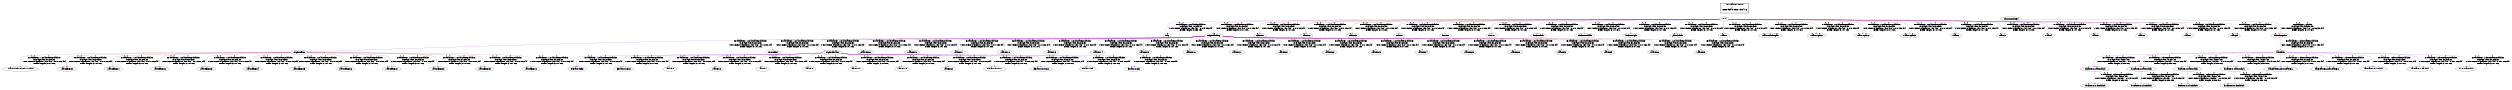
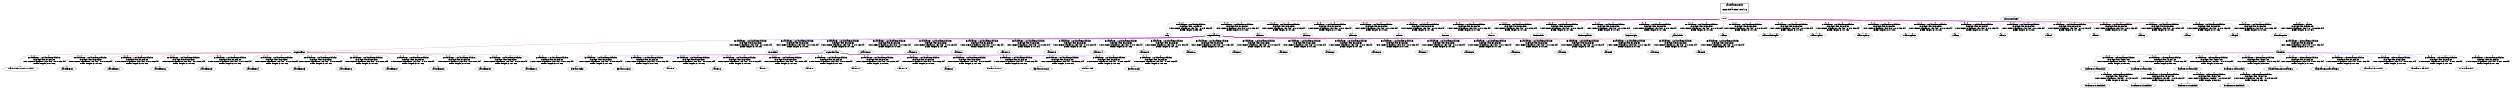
  digraph {
    edge [arrowhead=tee color=purple]
    "Recorded at time: 150.416" [shape=plaintext]
    world
    odom_combined
    map
    origin_landing
    cabinet1
    cabinet2
    cabinet3
    column
    door_00
    door_01
    kitchen_left
-   kitchen_middle
+   kitchen_middle [label=kitchen_planck]
    kitchen_right
    planck_link
    wall_00
    wall_01_little_glas
    wall_01_part1
    wall_01_part2
    wall_01_part3
    wall_02
    wall_03
    wall_04
    wall_05
    wall_06
    wall_07
    wall_ipa
    origin_office
    door_E334
    origin_elevator
    pillar_ext01
    wall_ext10
    wall_ext11
    wall_ext12
    wall_ext13
    wall_ext14
    wall_ext15
    wall_ext16
    wall_ext17
    wall_ext21
    wall_ext22
    wall_ext23
    wall_ext24
    wall_ext25
    wall_ext26
    wall_ext3
    wall_ext5
    wall_ext6
    wall_ext9
    boards_before_bedroom_link
    wall_office_00
    wall_office_01
    wall_office_02
    wall_office_03
    wall_office_04
    wall_office_05
    wall_office_06
    wall_office_07
    wall_office_08
    wall_office_09
    wall_office_10
    elevator_left2
    elevator_right2
    wall_elv5
    wall_elv6
    wall_elv7
    wall_elv8
    wall_ext18
    wall_ext19
    wall_ext20
    elevator_button1
    elevator_button2
    elevator_left
    elevator_right
    base_footprint
    base_link
    bl_caster_rotation_link
    br_caster_rotation_link
    fl_caster_rotation_link
    fr_caster_rotation_link
    base_battery_front_battery
    base_battery_rear_battery
    base_laser_front_link
    base_laser_rear_link
    tower_base_link
    bl_caster_r_wheel_link
    br_caster_r_wheel_link
    fl_caster_r_wheel_link
    fr_caster_r_wheel_link
    subgraph cluster_1 {
      color=black
-     label="view_frames Result"
+     label="part_frames Result"
      style=bold
      "Recorded at time: 150.416"
    }
    "Recorded at time: 150.416" -> world [style=invis arrowhead="" color=""]
    "Recorded at time: 150.416" -> odom_combined [style=invis arrowhead="" color=""]
    world -> map [arrowhead=odot label="Broadcaster: /world_tf_publisher\nAverage rate: 10.329 Hz\nMost recent transform: 150.401 ( 0.015 sec old)\nBuffer length: 3.098 sec\n"]
    world -> origin_landing [color=brown label="Broadcaster: /world_state_publisher\nAverage rate: 50.306 Hz\nMost recent transform: 150.406 ( 0.010 sec old)\nBuffer length: 3.101 sec\n"]
    world -> cabinet1 [color=brown label="Broadcaster: /world_state_publisher\nAverage rate: 50.306 Hz\nMost recent transform: 150.406 ( 0.010 sec old)\nBuffer length: 3.101 sec\n"]
    world -> cabinet2 [color=brown label="Broadcaster: /world_state_publisher\nAverage rate: 50.306 Hz\nMost recent transform: 150.406 ( 0.010 sec old)\nBuffer length: 3.101 sec\n"]
    world -> cabinet3 [color=brown label="Broadcaster: /world_state_publisher\nAverage rate: 50.306 Hz\nMost recent transform: 150.406 ( 0.010 sec old)\nBuffer length: 3.101 sec\n"]
    world -> column [label="Broadcaster: /world_state_publisher\nAverage rate: 50.306 Hz\nMost recent transform: 150.406 ( 0.010 sec old)\nBuffer length: 3.101 sec\n"]
    world -> door_00 [arrowhead=odot color=brown label="Broadcaster: /world_state_publisher\nAverage rate: 50.306 Hz\nMost recent transform: 150.406 ( 0.010 sec old)\nBuffer length: 3.101 sec\n"]
    world -> door_01 [color=brown label="Broadcaster: /world_state_publisher\nAverage rate: 50.306 Hz\nMost recent transform: 150.406 ( 0.010 sec old)\nBuffer length: 3.101 sec\n"]
    world -> kitchen_left [label="Broadcaster: /world_state_publisher\nAverage rate: 50.306 Hz\nMost recent transform: 150.406 ( 0.010 sec old)\nBuffer length: 3.101 sec\n"]
    world -> kitchen_middle [arrowhead=odot color=brown label="Broadcaster: /world_state_publisher\nAverage rate: 50.306 Hz\nMost recent transform: 150.406 ( 0.010 sec old)\nBuffer length: 3.101 sec\n"]
    world -> kitchen_right [label="Broadcaster: /world_state_publisher\nAverage rate: 50.306 Hz\nMost recent transform: 150.406 ( 0.010 sec old)\nBuffer length: 3.101 sec\n"]
    world -> planck_link [arrowhead=odot label="Broadcaster: /world_state_publisher\nAverage rate: 50.306 Hz\nMost recent transform: 150.406 ( 0.010 sec old)\nBuffer length: 3.101 sec\n"]
    world -> wall_00 [arrowhead=odot label="Broadcaster: /world_state_publisher\nAverage rate: 50.306 Hz\nMost recent transform: 150.406 ( 0.010 sec old)\nBuffer length: 3.101 sec\n"]
    world -> wall_01_little_glas [label="Broadcaster: /world_state_publisher\nAverage rate: 50.306 Hz\nMost recent transform: 150.406 ( 0.010 sec old)\nBuffer length: 3.101 sec\n"]
    world -> wall_01_part1 [color=brown label="Broadcaster: /world_state_publisher\nAverage rate: 50.306 Hz\nMost recent transform: 150.406 ( 0.010 sec old)\nBuffer length: 3.101 sec\n"]
    world -> wall_01_part2 [color=brown label="Broadcaster: /world_state_publisher\nAverage rate: 50.306 Hz\nMost recent transform: 150.406 ( 0.010 sec old)\nBuffer length: 3.101 sec\n"]
    world -> wall_01_part3 [arrowhead=odot color=brown label="Broadcaster: /world_state_publisher\nAverage rate: 50.306 Hz\nMost recent transform: 150.406 ( 0.010 sec old)\nBuffer length: 3.101 sec\n"]
    world -> wall_02 [color=brown label="Broadcaster: /world_state_publisher\nAverage rate: 50.306 Hz\nMost recent transform: 150.406 ( 0.010 sec old)\nBuffer length: 3.101 sec\n"]
    world -> wall_03 [arrowhead=odot label="Broadcaster: /world_state_publisher\nAverage rate: 50.306 Hz\nMost recent transform: 150.406 ( 0.010 sec old)\nBuffer length: 3.101 sec\n"]
    world -> wall_04 [arrowhead=odot label="Broadcaster: /world_state_publisher\nAverage rate: 50.306 Hz\nMost recent transform: 150.406 ( 0.010 sec old)\nBuffer length: 3.101 sec\n"]
    world -> wall_05 [label="Broadcaster: /world_state_publisher\nAverage rate: 50.306 Hz\nMost recent transform: 150.406 ( 0.010 sec old)\nBuffer length: 3.101 sec\n"]
    world -> wall_06 [arrowhead=odot color=brown label="Broadcaster: /world_state_publisher\nAverage rate: 50.306 Hz\nMost recent transform: 150.406 ( 0.010 sec old)\nBuffer length: 3.101 sec\n"]
    world -> wall_07 [arrowhead=odot label="Broadcaster: /world_state_publisher\nAverage rate: 50.306 Hz\nMost recent transform: 150.406 ( 0.010 sec old)\nBuffer length: 3.101 sec\n"]
    world -> wall_ipa [arrowhead=odot color=brown label="Broadcaster: /world_state_publisher\nAverage rate: 50.306 Hz\nMost recent transform: 150.406 ( 0.010 sec old)\nBuffer length: 3.101 sec\n"]
    odom_combined -> base_footprint [arrowhead=odot color=brown label="Broadcaster: /gazebo\nAverage rate: 50.258 Hz\nMost recent transform: 150.410 ( 0.006 sec old)\nBuffer length: 3.104 sec\n"]
    origin_landing -> origin_office [label="Broadcaster: /world_state_publisher\nAverage rate: 50.306 Hz\nMost recent transform: 150.406 ( 0.010 sec old)\nBuffer length: 3.101 sec\n"]
    origin_landing -> door_E334 [label="Broadcaster: /world_state_publisher\nAverage rate: 50.306 Hz\nMost recent transform: 150.406 ( 0.010 sec old)\nBuffer length: 3.101 sec\n"]
    origin_landing -> origin_elevator [label="Broadcaster: /world_state_publisher\nAverage rate: 50.306 Hz\nMost recent transform: 150.406 ( 0.010 sec old)\nBuffer length: 3.101 sec\n"]
    origin_landing -> pillar_ext01 [arrowhead=odot color=brown label="Broadcaster: /world_state_publisher\nAverage rate: 50.306 Hz\nMost recent transform: 150.406 ( 0.010 sec old)\nBuffer length: 3.101 sec\n"]
    origin_landing -> wall_ext10 [arrowhead=odot label="Broadcaster: /world_state_publisher\nAverage rate: 50.306 Hz\nMost recent transform: 150.406 ( 0.010 sec old)\nBuffer length: 3.101 sec\n"]
    origin_landing -> wall_ext11 [arrowhead=odot label="Broadcaster: /world_state_publisher\nAverage rate: 50.306 Hz\nMost recent transform: 150.406 ( 0.010 sec old)\nBuffer length: 3.101 sec\n"]
    origin_landing -> wall_ext12 [arrowhead=odot color=brown label="Broadcaster: /world_state_publisher\nAverage rate: 50.306 Hz\nMost recent transform: 150.406 ( 0.010 sec old)\nBuffer length: 3.101 sec\n"]
    origin_landing -> wall_ext13 [label="Broadcaster: /world_state_publisher\nAverage rate: 50.306 Hz\nMost recent transform: 150.406 ( 0.010 sec old)\nBuffer length: 3.101 sec\n"]
    origin_landing -> wall_ext14 [arrowhead=odot label="Broadcaster: /world_state_publisher\nAverage rate: 50.306 Hz\nMost recent transform: 150.406 ( 0.010 sec old)\nBuffer length: 3.101 sec\n"]
    origin_landing -> wall_ext15 [color=brown label="Broadcaster: /world_state_publisher\nAverage rate: 50.306 Hz\nMost recent transform: 150.406 ( 0.010 sec old)\nBuffer length: 3.101 sec\n"]
    origin_landing -> wall_ext16 [label="Broadcaster: /world_state_publisher\nAverage rate: 50.306 Hz\nMost recent transform: 150.406 ( 0.010 sec old)\nBuffer length: 3.101 sec\n"]
    origin_landing -> wall_ext17 [arrowhead=odot label="Broadcaster: /world_state_publisher\nAverage rate: 50.306 Hz\nMost recent transform: 150.406 ( 0.010 sec old)\nBuffer length: 3.101 sec\n"]
    origin_landing -> wall_ext21 [arrowhead=odot label="Broadcaster: /world_state_publisher\nAverage rate: 50.306 Hz\nMost recent transform: 150.406 ( 0.010 sec old)\nBuffer length: 3.101 sec\n"]
    origin_landing -> wall_ext22 [color=brown label="Broadcaster: /world_state_publisher\nAverage rate: 50.306 Hz\nMost recent transform: 150.406 ( 0.010 sec old)\nBuffer length: 3.101 sec\n"]
    origin_landing -> wall_ext23 [label="Broadcaster: /world_state_publisher\nAverage rate: 50.306 Hz\nMost recent transform: 150.406 ( 0.010 sec old)\nBuffer length: 3.101 sec\n"]
    origin_landing -> wall_ext24 [color=brown label="Broadcaster: /world_state_publisher\nAverage rate: 50.306 Hz\nMost recent transform: 150.406 ( 0.010 sec old)\nBuffer length: 3.101 sec\n"]
    origin_landing -> wall_ext25 [arrowhead=odot label="Broadcaster: /world_state_publisher\nAverage rate: 50.306 Hz\nMost recent transform: 150.406 ( 0.010 sec old)\nBuffer length: 3.101 sec\n"]
    origin_landing -> wall_ext26 [label="Broadcaster: /world_state_publisher\nAverage rate: 50.306 Hz\nMost recent transform: 150.406 ( 0.010 sec old)\nBuffer length: 3.101 sec\n"]
    origin_landing -> wall_ext3 [label="Broadcaster: /world_state_publisher\nAverage rate: 50.306 Hz\nMost recent transform: 150.406 ( 0.010 sec old)\nBuffer length: 3.101 sec\n"]
    origin_landing -> wall_ext5 [label="Broadcaster: /world_state_publisher\nAverage rate: 50.306 Hz\nMost recent transform: 150.406 ( 0.010 sec old)\nBuffer length: 3.101 sec\n"]
    origin_landing -> wall_ext6 [arrowhead=odot color=brown label="Broadcaster: /world_state_publisher\nAverage rate: 50.306 Hz\nMost recent transform: 150.406 ( 0.010 sec old)\nBuffer length: 3.101 sec\n"]
    origin_landing -> wall_ext9 [color=brown label="Broadcaster: /world_state_publisher\nAverage rate: 50.306 Hz\nMost recent transform: 150.406 ( 0.010 sec old)\nBuffer length: 3.101 sec\n"]
    origin_office -> boards_before_bedroom_link [color=brown label="Broadcaster: /world_state_publisher\nAverage rate: 50.306 Hz\nMost recent transform: 150.406 ( 0.010 sec old)\nBuffer length: 3.101 sec\n"]
    origin_office -> wall_office_00 [color=brown label="Broadcaster: /world_state_publisher\nAverage rate: 50.306 Hz\nMost recent transform: 150.406 ( 0.010 sec old)\nBuffer length: 3.101 sec\n"]
    origin_office -> wall_office_01 [arrowhead=odot color=brown label="Broadcaster: /world_state_publisher\nAverage rate: 50.306 Hz\nMost recent transform: 150.406 ( 0.010 sec old)\nBuffer length: 3.101 sec\n"]
    origin_office -> wall_office_02 [label="Broadcaster: /world_state_publisher\nAverage rate: 50.306 Hz\nMost recent transform: 150.406 ( 0.010 sec old)\nBuffer length: 3.101 sec\n"]
    origin_office -> wall_office_03 [arrowhead=odot color=brown label="Broadcaster: /world_state_publisher\nAverage rate: 50.306 Hz\nMost recent transform: 150.406 ( 0.010 sec old)\nBuffer length: 3.101 sec\n"]
    origin_office -> wall_office_04 [arrowhead=odot color=brown label="Broadcaster: /world_state_publisher\nAverage rate: 50.306 Hz\nMost recent transform: 150.406 ( 0.010 sec old)\nBuffer length: 3.101 sec\n"]
    origin_office -> wall_office_05 [color=brown label="Broadcaster: /world_state_publisher\nAverage rate: 50.306 Hz\nMost recent transform: 150.406 ( 0.010 sec old)\nBuffer length: 3.101 sec\n"]
    origin_office -> wall_office_06 [arrowhead=odot color=brown label="Broadcaster: /world_state_publisher\nAverage rate: 50.306 Hz\nMost recent transform: 150.406 ( 0.010 sec old)\nBuffer length: 3.101 sec\n"]
    origin_office -> wall_office_07 [arrowhead=odot label="Broadcaster: /world_state_publisher\nAverage rate: 50.306 Hz\nMost recent transform: 150.406 ( 0.010 sec old)\nBuffer length: 3.101 sec\n"]
    origin_office -> wall_office_08 [color=brown label="Broadcaster: /world_state_publisher\nAverage rate: 50.306 Hz\nMost recent transform: 150.406 ( 0.010 sec old)\nBuffer length: 3.101 sec\n"]
    origin_office -> wall_office_09 [color=brown label="Broadcaster: /world_state_publisher\nAverage rate: 50.306 Hz\nMost recent transform: 150.406 ( 0.010 sec old)\nBuffer length: 3.101 sec\n"]
    origin_office -> wall_office_10 [arrowhead=odot color=brown label="Broadcaster: /world_state_publisher\nAverage rate: 50.306 Hz\nMost recent transform: 150.406 ( 0.010 sec old)\nBuffer length: 3.101 sec\n"]
    origin_elevator -> elevator_left2 [label="Broadcaster: /world_state_publisher\nAverage rate: 50.306 Hz\nMost recent transform: 150.406 ( 0.010 sec old)\nBuffer length: 3.101 sec\n"]
    origin_elevator -> elevator_right2 [arrowhead=odot label="Broadcaster: /world_state_publisher\nAverage rate: 50.306 Hz\nMost recent transform: 150.406 ( 0.010 sec old)\nBuffer length: 3.101 sec\n"]
    origin_elevator -> wall_elv5 [arrowhead=odot label="Broadcaster: /world_state_publisher\nAverage rate: 50.306 Hz\nMost recent transform: 150.406 ( 0.010 sec old)\nBuffer length: 3.101 sec\n"]
    origin_elevator -> wall_elv6 [arrowhead=odot color=brown label="Broadcaster: /world_state_publisher\nAverage rate: 50.306 Hz\nMost recent transform: 150.406 ( 0.010 sec old)\nBuffer length: 3.101 sec\n"]
    origin_elevator -> wall_elv7 [arrowhead=odot label="Broadcaster: /world_state_publisher\nAverage rate: 50.306 Hz\nMost recent transform: 150.406 ( 0.010 sec old)\nBuffer length: 3.101 sec\n"]
    origin_elevator -> wall_elv8 [arrowhead=odot label="Broadcaster: /world_state_publisher\nAverage rate: 50.306 Hz\nMost recent transform: 150.406 ( 0.010 sec old)\nBuffer length: 3.101 sec\n"]
    origin_elevator -> wall_ext18 [label="Broadcaster: /world_state_publisher\nAverage rate: 50.306 Hz\nMost recent transform: 150.406 ( 0.010 sec old)\nBuffer length: 3.101 sec\n"]
    origin_elevator -> wall_ext19 [arrowhead=odot color=brown label="Broadcaster: /world_state_publisher\nAverage rate: 50.306 Hz\nMost recent transform: 150.406 ( 0.010 sec old)\nBuffer length: 3.101 sec\n"]
    origin_elevator -> wall_ext20 [color=brown label="Broadcaster: /world_state_publisher\nAverage rate: 50.306 Hz\nMost recent transform: 150.406 ( 0.010 sec old)\nBuffer length: 3.101 sec\n"]
    origin_elevator -> elevator_button1 [arrowhead=odot color=brown label="Broadcaster: /world_state_publisher\nAverage rate: 50.323 Hz\nMost recent transform: 150.407 ( 0.009 sec old)\nBuffer length: 3.100 sec\n"]
    origin_elevator -> elevator_button2 [label="Broadcaster: /world_state_publisher\nAverage rate: 50.323 Hz\nMost recent transform: 150.407 ( 0.009 sec old)\nBuffer length: 3.100 sec\n"]
    origin_elevator -> elevator_left [arrowhead=odot label="Broadcaster: /world_state_publisher\nAverage rate: 50.323 Hz\nMost recent transform: 150.407 ( 0.009 sec old)\nBuffer length: 3.100 sec\n"]
    origin_elevator -> elevator_right [label="Broadcaster: /world_state_publisher\nAverage rate: 50.323 Hz\nMost recent transform: 150.407 ( 0.009 sec old)\nBuffer length: 3.100 sec\n"]
    base_footprint -> base_link [label="Broadcaster: /robot_state_publisher\nAverage rate: 50.306 Hz\nMost recent transform: 150.415 ( 0.001 sec old)\nBuffer length: 3.101 sec\n"]
    base_link -> bl_caster_rotation_link [label="Broadcaster: /robot_state_publisher\nAverage rate: 45.307 Hz\nMost recent transform: 150.397 ( 0.019 sec old)\nBuffer length: 3.090 sec\n"]
    base_link -> br_caster_rotation_link [color=brown label="Broadcaster: /robot_state_publisher\nAverage rate: 45.307 Hz\nMost recent transform: 150.397 ( 0.019 sec old)\nBuffer length: 3.090 sec\n"]
    base_link -> fl_caster_rotation_link [arrowhead=odot label="Broadcaster: /robot_state_publisher\nAverage rate: 45.307 Hz\nMost recent transform: 150.397 ( 0.019 sec old)\nBuffer length: 3.090 sec\n"]
    base_link -> fr_caster_rotation_link [arrowhead=odot label="Broadcaster: /robot_state_publisher\nAverage rate: 45.307 Hz\nMost recent transform: 150.397 ( 0.019 sec old)\nBuffer length: 3.090 sec\n"]
    base_link -> base_battery_front_battery [label="Broadcaster: /robot_state_publisher\nAverage rate: 50.306 Hz\nMost recent transform: 150.415 ( 0.001 sec old)\nBuffer length: 3.101 sec\n"]
    base_link -> base_battery_rear_battery [arrowhead=odot label="Broadcaster: /robot_state_publisher\nAverage rate: 50.306 Hz\nMost recent transform: 150.415 ( 0.001 sec old)\nBuffer length: 3.101 sec\n"]
    base_link -> base_laser_front_link [label="Broadcaster: /robot_state_publisher\nAverage rate: 50.306 Hz\nMost recent transform: 150.415 ( 0.001 sec old)\nBuffer length: 3.101 sec\n"]
    base_link -> base_laser_rear_link [arrowhead=odot label="Broadcaster: /robot_state_publisher\nAverage rate: 50.306 Hz\nMost recent transform: 150.415 ( 0.001 sec old)\nBuffer length: 3.101 sec\n"]
    base_link -> tower_base_link [arrowhead=odot label="Broadcaster: /robot_state_publisher\nAverage rate: 50.306 Hz\nMost recent transform: 150.415 ( 0.001 sec old)\nBuffer length: 3.101 sec\n"]
    bl_caster_rotation_link -> bl_caster_r_wheel_link [color=brown label="Broadcaster: /robot_state_publisher\nAverage rate: 45.307 Hz\nMost recent transform: 150.397 ( 0.019 sec old)\nBuffer length: 3.090 sec\n"]
    br_caster_rotation_link -> br_caster_r_wheel_link [arrowhead=odot label="Broadcaster: /robot_state_publisher\nAverage rate: 45.307 Hz\nMost recent transform: 150.397 ( 0.019 sec old)\nBuffer length: 3.090 sec\n"]
    fl_caster_rotation_link -> fl_caster_r_wheel_link [color=brown label="Broadcaster: /robot_state_publisher\nAverage rate: 45.307 Hz\nMost recent transform: 150.397 ( 0.019 sec old)\nBuffer length: 3.090 sec\n"]
    fr_caster_rotation_link -> fr_caster_r_wheel_link [arrowhead=odot color=brown label="Broadcaster: /robot_state_publisher\nAverage rate: 45.307 Hz\nMost recent transform: 150.397 ( 0.019 sec old)\nBuffer length: 3.090 sec\n"]
  }
